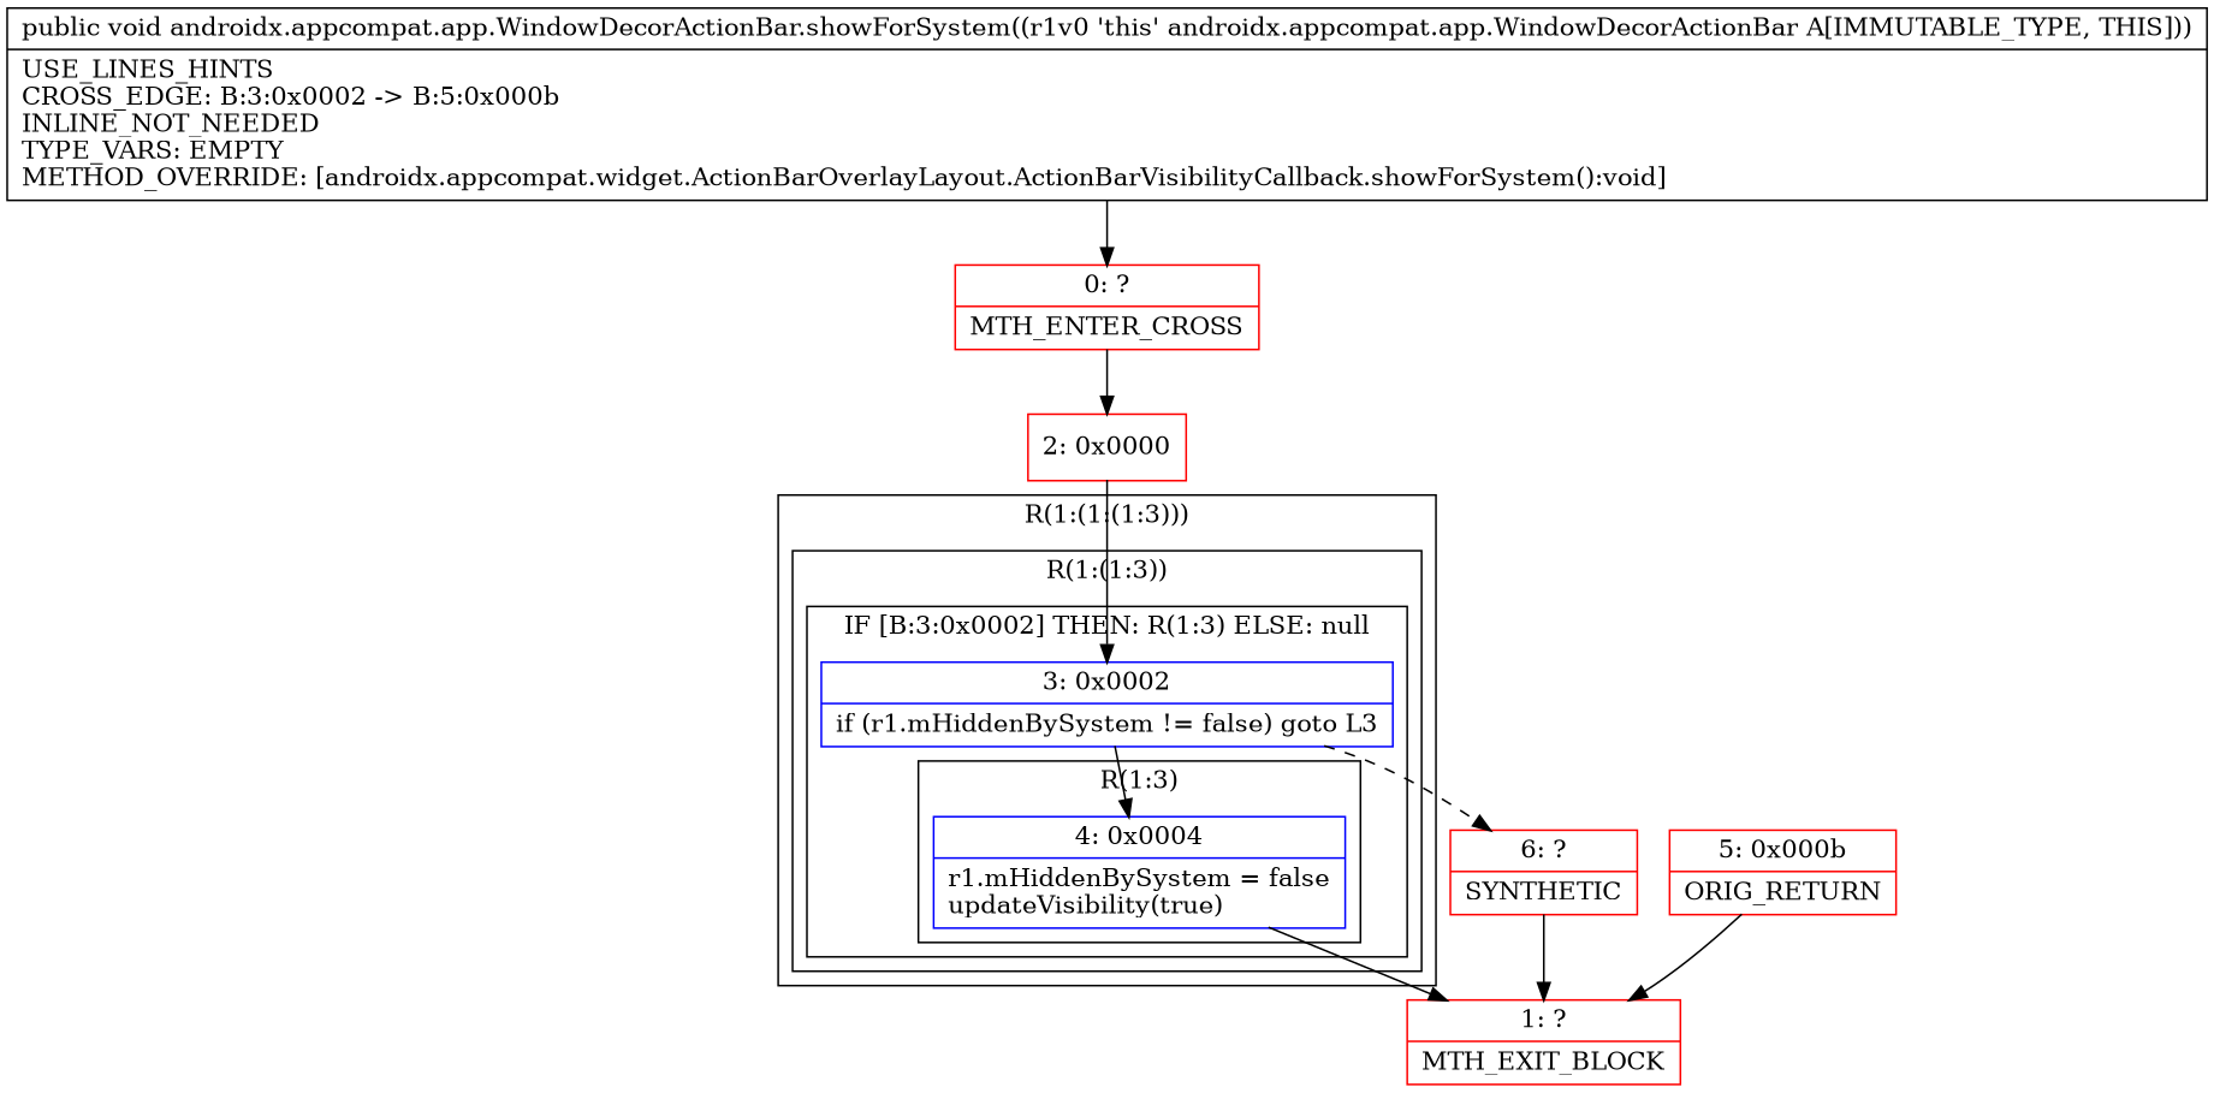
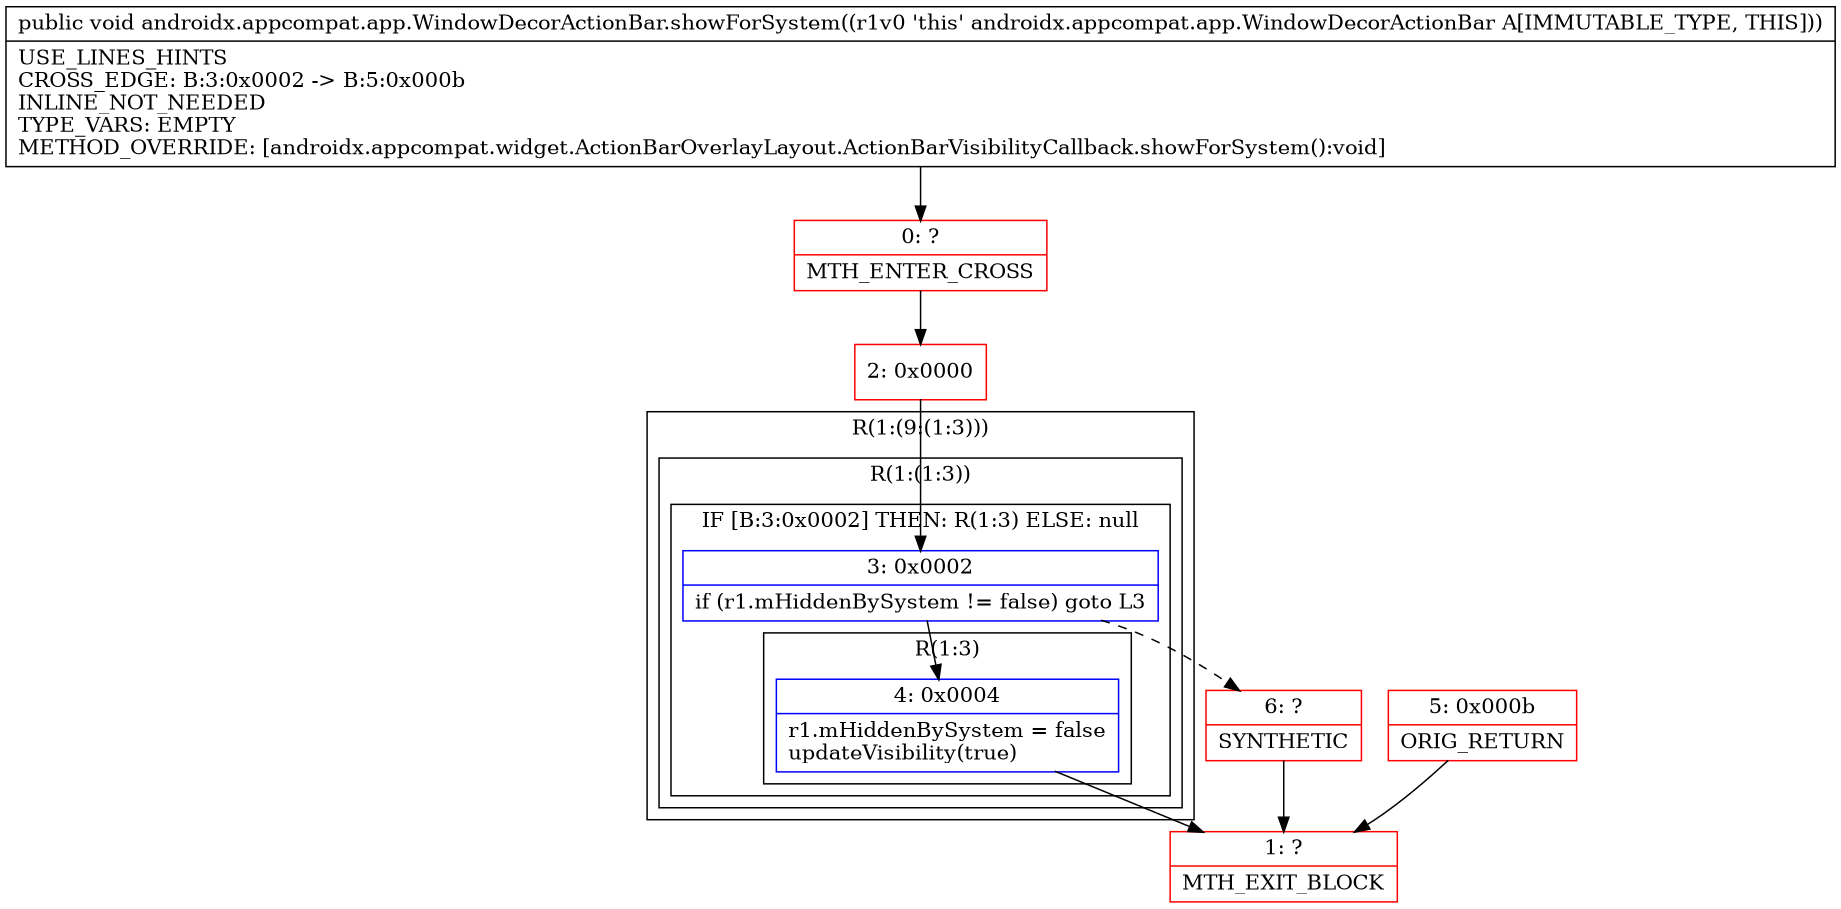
  digraph {
    node [color=red shape=record]
    n1 [color=blue label="{4\:\ 0x0004|r1.mHiddenBySystem = false\lupdateVisibility(true)\l}"]
    n2 [color=blue label="{3\:\ 0x0002|if (r1.mHiddenBySystem != false) goto L3\l}"]
    n3 [label="{1\:\ ?|MTH_EXIT_BLOCK\l}"]
    n4 [label="{6\:\ ?|SYNTHETIC\l}"]
    n5 [label="{5\:\ 0x000b|ORIG_RETURN\l}"]
    n6 [label="{0\:\ ?|MTH_ENTER_CROSS\l}"]
    n7 [label="{2\:\ 0x0000}"]
    n8 [label="{public void androidx.appcompat.app.WindowDecorActionBar.showForSystem((r1v0 'this' androidx.appcompat.app.WindowDecorActionBar A[IMMUTABLE_TYPE, THIS]))  | USE_LINES_HINTS\lCROSS_EDGE: B:3:0x0002 \-\> B:5:0x000b\lINLINE_NOT_NEEDED\lTYPE_VARS: EMPTY\lMETHOD_OVERRIDE: [androidx.appcompat.widget.ActionBarOverlayLayout.ActionBarVisibilityCallback.showForSystem():void]\l}" color=""]
    subgraph cluster_1 {
-     label="R(1:(1:(1:3)))"
+     label="R(1:(9:(1:3)))"
      subgraph cluster_2 {
        label="R(1:(1:3))"
        subgraph cluster_3 {
          label="IF [B:3:0x0002] THEN: R(1:3) ELSE: null"
          n2
          subgraph cluster_4 {
            label="R(1:3)"
            n1
          }
        }
      }
    }
    n1 -> n3
    n2 -> n1
    n2 -> n4 [style=dashed]
    n4 -> n3
    n5 -> n3
    n6 -> n7
    n7 -> n2
    n8 -> n6
  }
